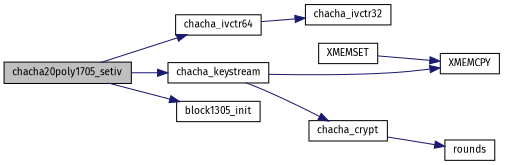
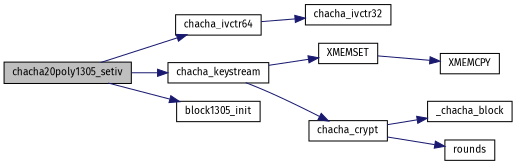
  digraph {
    fontname="Fira Sans"
    rankdir=LR
    node [color=black fillcolor=white fontname="Fira Sans" fontsize=10 shape=record style=filled]
    edge [color=midnightblue fontname="Fira Sans" fontsize=10 labelfontname=Helvetica labelfontsize=10 style=solid]
-   n1 [fillcolor=grey75 fontcolor=black height=0.2 label=chacha20poly1705_setiv width=0.4]
+   n1 [fillcolor=grey75 fontcolor=black height=0.2 label=chacha20poly1305_setiv width=0.4]
    n2 [height=0.2 label=chacha_ivctr64 width=0.4]
    n3 [height=0.2 label=chacha_keystream width=0.4]
    n4 [height=0.2 label=block1305_init width=0.4]
    n5 [height=0.2 label=chacha_ivctr32 width=0.4]
    n6 [height=0.2 label=XMEMSET width=0.4]
    n7 [height=0.2 label=chacha_crypt width=0.4]
    n8 [height=0.2 label=XMEMCPY width=0.4]
+   n9 [height=0.2 label=_chacha_block width=0.4]
    n10 [height=0.2 label=rounds width=0.4]
    n1 -> n2
    n1 -> n3
    n1 -> n4
    n2 -> n5
-   n3 -> n8
+   n3 -> n6
    n3 -> n7
    n6 -> n8
+   n7 -> n9
    n7 -> n10
  }
